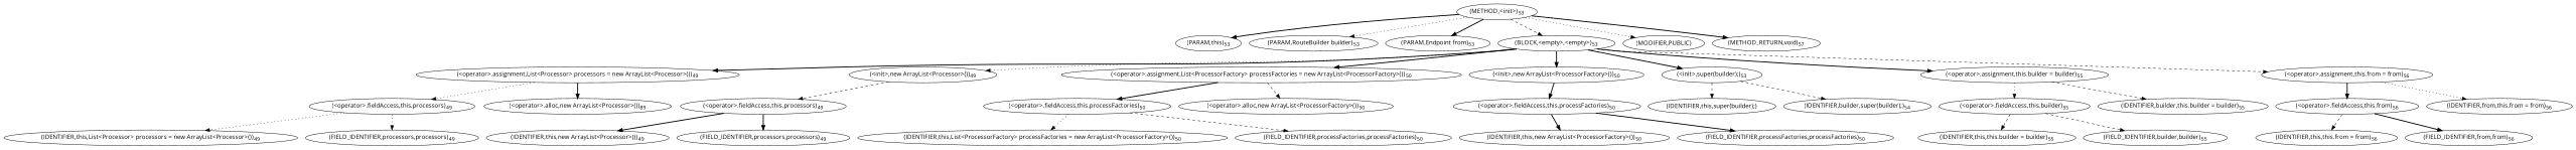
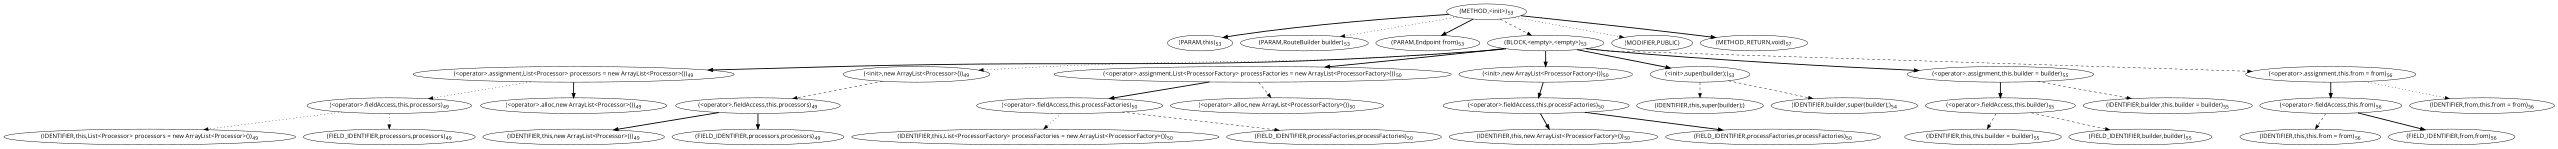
  digraph {
    fontname="Open Sans"
    node [fontname="Open Sans"]
    edge [fontname="Open Sans" style=bold]
    n1 [label=<(METHOD,&lt;init&gt;)<SUB>53</SUB>>]
    n2 [label=<(PARAM,this)<SUB>53</SUB>>]
    n3 [label=<(PARAM,RouteBuilder builder)<SUB>53</SUB>>]
    n4 [label=<(PARAM,Endpoint from)<SUB>53</SUB>>]
    n5 [label=<(BLOCK,&lt;empty&gt;,&lt;empty&gt;)<SUB>53</SUB>>]
    n6 [label=<(MODIFIER,PUBLIC)>]
    n7 [label=<(METHOD_RETURN,void)<SUB>57</SUB>>]
    n8 [label=<(&lt;operator&gt;.assignment,List&lt;Processor&gt; processors = new ArrayList&lt;Processor&gt;())<SUB>49</SUB>>]
    n9 [label=<(&lt;init&gt;,new ArrayList&lt;Processor&gt;())<SUB>49</SUB>>]
    n10 [label=<(&lt;operator&gt;.assignment,List&lt;ProcessorFactory&gt; processFactories = new ArrayList&lt;ProcessorFactory&gt;())<SUB>50</SUB>>]
    n11 [label=<(&lt;init&gt;,new ArrayList&lt;ProcessorFactory&gt;())<SUB>50</SUB>>]
    n12 [label=<(&lt;init&gt;,super(builder);)<SUB>53</SUB>>]
    n13 [label=<(&lt;operator&gt;.assignment,this.builder = builder)<SUB>55</SUB>>]
    n14 [label=<(&lt;operator&gt;.assignment,this.from = from)<SUB>56</SUB>>]
    n15 [label=<(&lt;operator&gt;.fieldAccess,this.processors)<SUB>49</SUB>>]
-   n16 [label=<(&lt;operator&gt;.alloc,new ArrayList&lt;Processor&gt;())<SUB>89</SUB>>]
+   n16 [label=<(&lt;operator&gt;.alloc,new ArrayList&lt;Processor&gt;())<SUB>49</SUB>>]
    n17 [label=<(&lt;operator&gt;.fieldAccess,this.processors)<SUB>49</SUB>>]
    n18 [label=<(&lt;operator&gt;.fieldAccess,this.processFactories)<SUB>50</SUB>>]
    n19 [label=<(&lt;operator&gt;.alloc,new ArrayList&lt;ProcessorFactory&gt;())<SUB>50</SUB>>]
    n20 [label=<(&lt;operator&gt;.fieldAccess,this.processFactories)<SUB>50</SUB>>]
    n21 [label=<(IDENTIFIER,this,super(builder);)>]
    n22 [label=<(IDENTIFIER,builder,super(builder);)<SUB>54</SUB>>]
    n23 [label=<(&lt;operator&gt;.fieldAccess,this.builder)<SUB>55</SUB>>]
    n24 [label=<(IDENTIFIER,builder,this.builder = builder)<SUB>55</SUB>>]
    n25 [label=<(&lt;operator&gt;.fieldAccess,this.from)<SUB>56</SUB>>]
    n26 [label=<(IDENTIFIER,from,this.from = from)<SUB>56</SUB>>]
    n27 [label=<(IDENTIFIER,this,List&lt;Processor&gt; processors = new ArrayList&lt;Processor&gt;())<SUB>49</SUB>>]
    n28 [label=<(FIELD_IDENTIFIER,processors,processors)<SUB>49</SUB>>]
    n29 [label=<(IDENTIFIER,this,new ArrayList&lt;Processor&gt;())<SUB>49</SUB>>]
    n30 [label=<(FIELD_IDENTIFIER,processors,processors)<SUB>49</SUB>>]
    n31 [label=<(IDENTIFIER,this,List&lt;ProcessorFactory&gt; processFactories = new ArrayList&lt;ProcessorFactory&gt;())<SUB>50</SUB>>]
    n32 [label=<(FIELD_IDENTIFIER,processFactories,processFactories)<SUB>50</SUB>>]
    n33 [label=<(IDENTIFIER,this,new ArrayList&lt;ProcessorFactory&gt;())<SUB>50</SUB>>]
    n34 [label=<(FIELD_IDENTIFIER,processFactories,processFactories)<SUB>50</SUB>>]
    n35 [label=<(IDENTIFIER,this,this.builder = builder)<SUB>55</SUB>>]
    n36 [label=<(FIELD_IDENTIFIER,builder,builder)<SUB>55</SUB>>]
    n37 [label=<(IDENTIFIER,this,this.from = from)<SUB>56</SUB>>]
    n38 [label=<(FIELD_IDENTIFIER,from,from)<SUB>56</SUB>>]
    n1 -> n2
    n1 -> n3 [style=dotted]
    n1 -> n4
    n1 -> n5 [style=dashed]
    n1 -> n6 [style=dotted]
    n1 -> n7
    n5 -> n8
    n5 -> n9 [style=dotted]
    n5 -> n10
    n5 -> n11
    n5 -> n12
    n5 -> n13
    n5 -> n14 [style=dashed]
    n8 -> n15 [style=dotted]
    n8 -> n16
    n9 -> n17 [style=dashed]
    n10 -> n18
    n10 -> n19 [style=dashed]
    n11 -> n20
    n12 -> n21 [style=dashed]
    n12 -> n22 [style=dashed]
-   n13 -> n23 [style=dotted]
+   n13 -> n23
    n13 -> n24 [style=dashed]
    n14 -> n25
    n14 -> n26 [style=dotted]
    n15 -> n27 [style=dotted]
    n15 -> n28 [style=dotted]
    n17 -> n29
    n17 -> n30
    n18 -> n31 [style=dotted]
    n18 -> n32 [style=dashed]
    n20 -> n33
    n20 -> n34
    n23 -> n35 [style=dashed]
    n23 -> n36 [style=dashed]
    n25 -> n37 [style=dashed]
    n25 -> n38
  }
